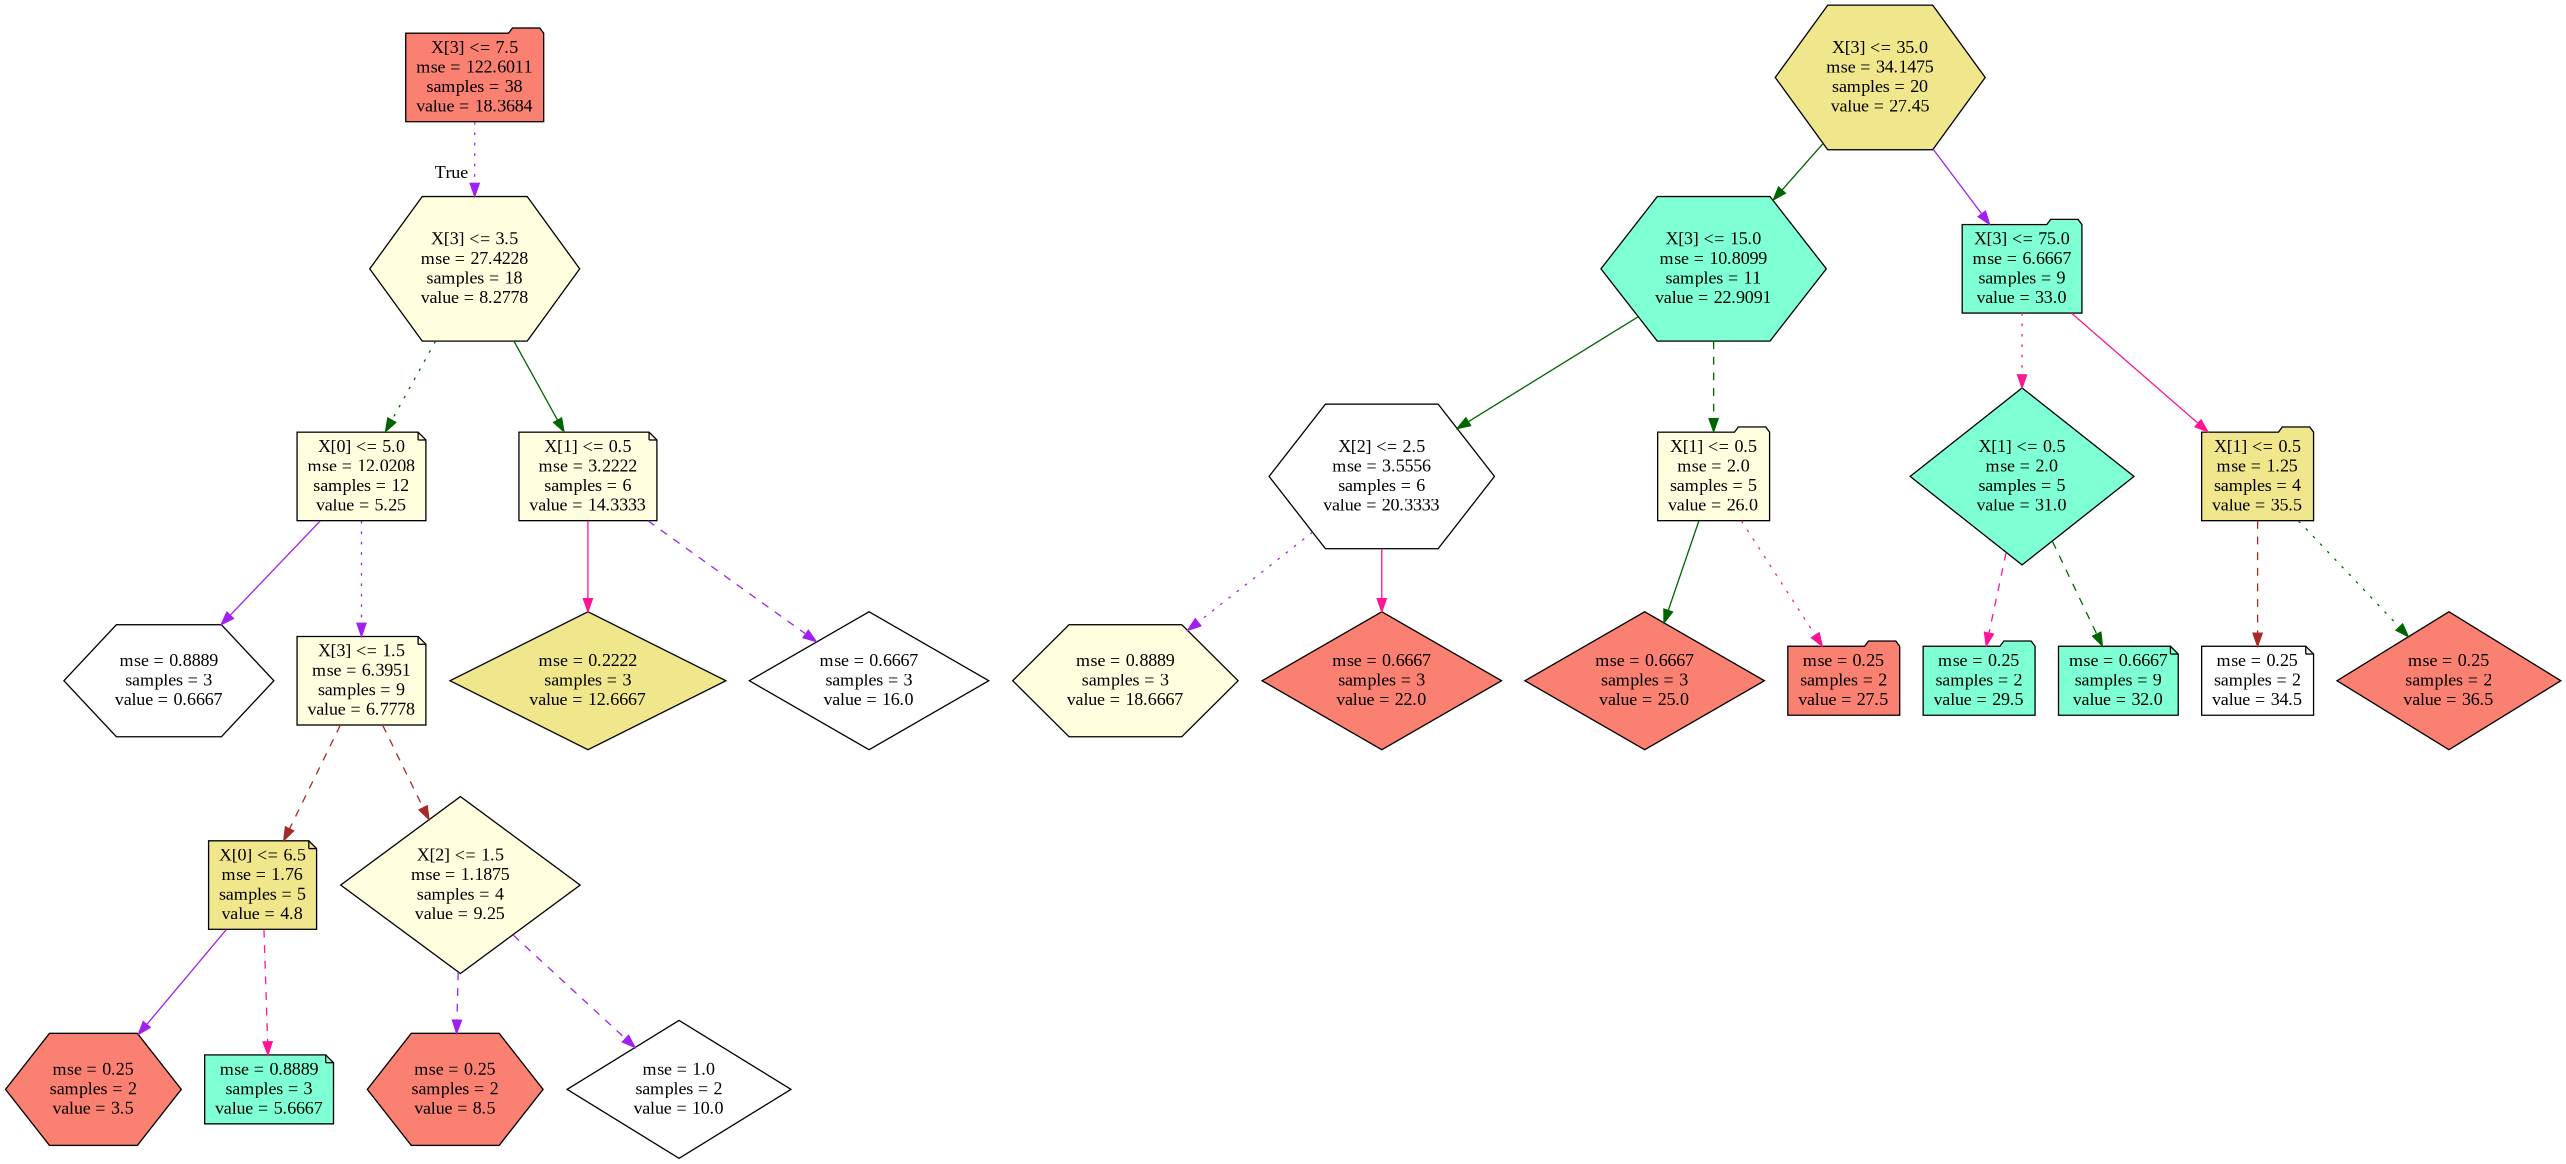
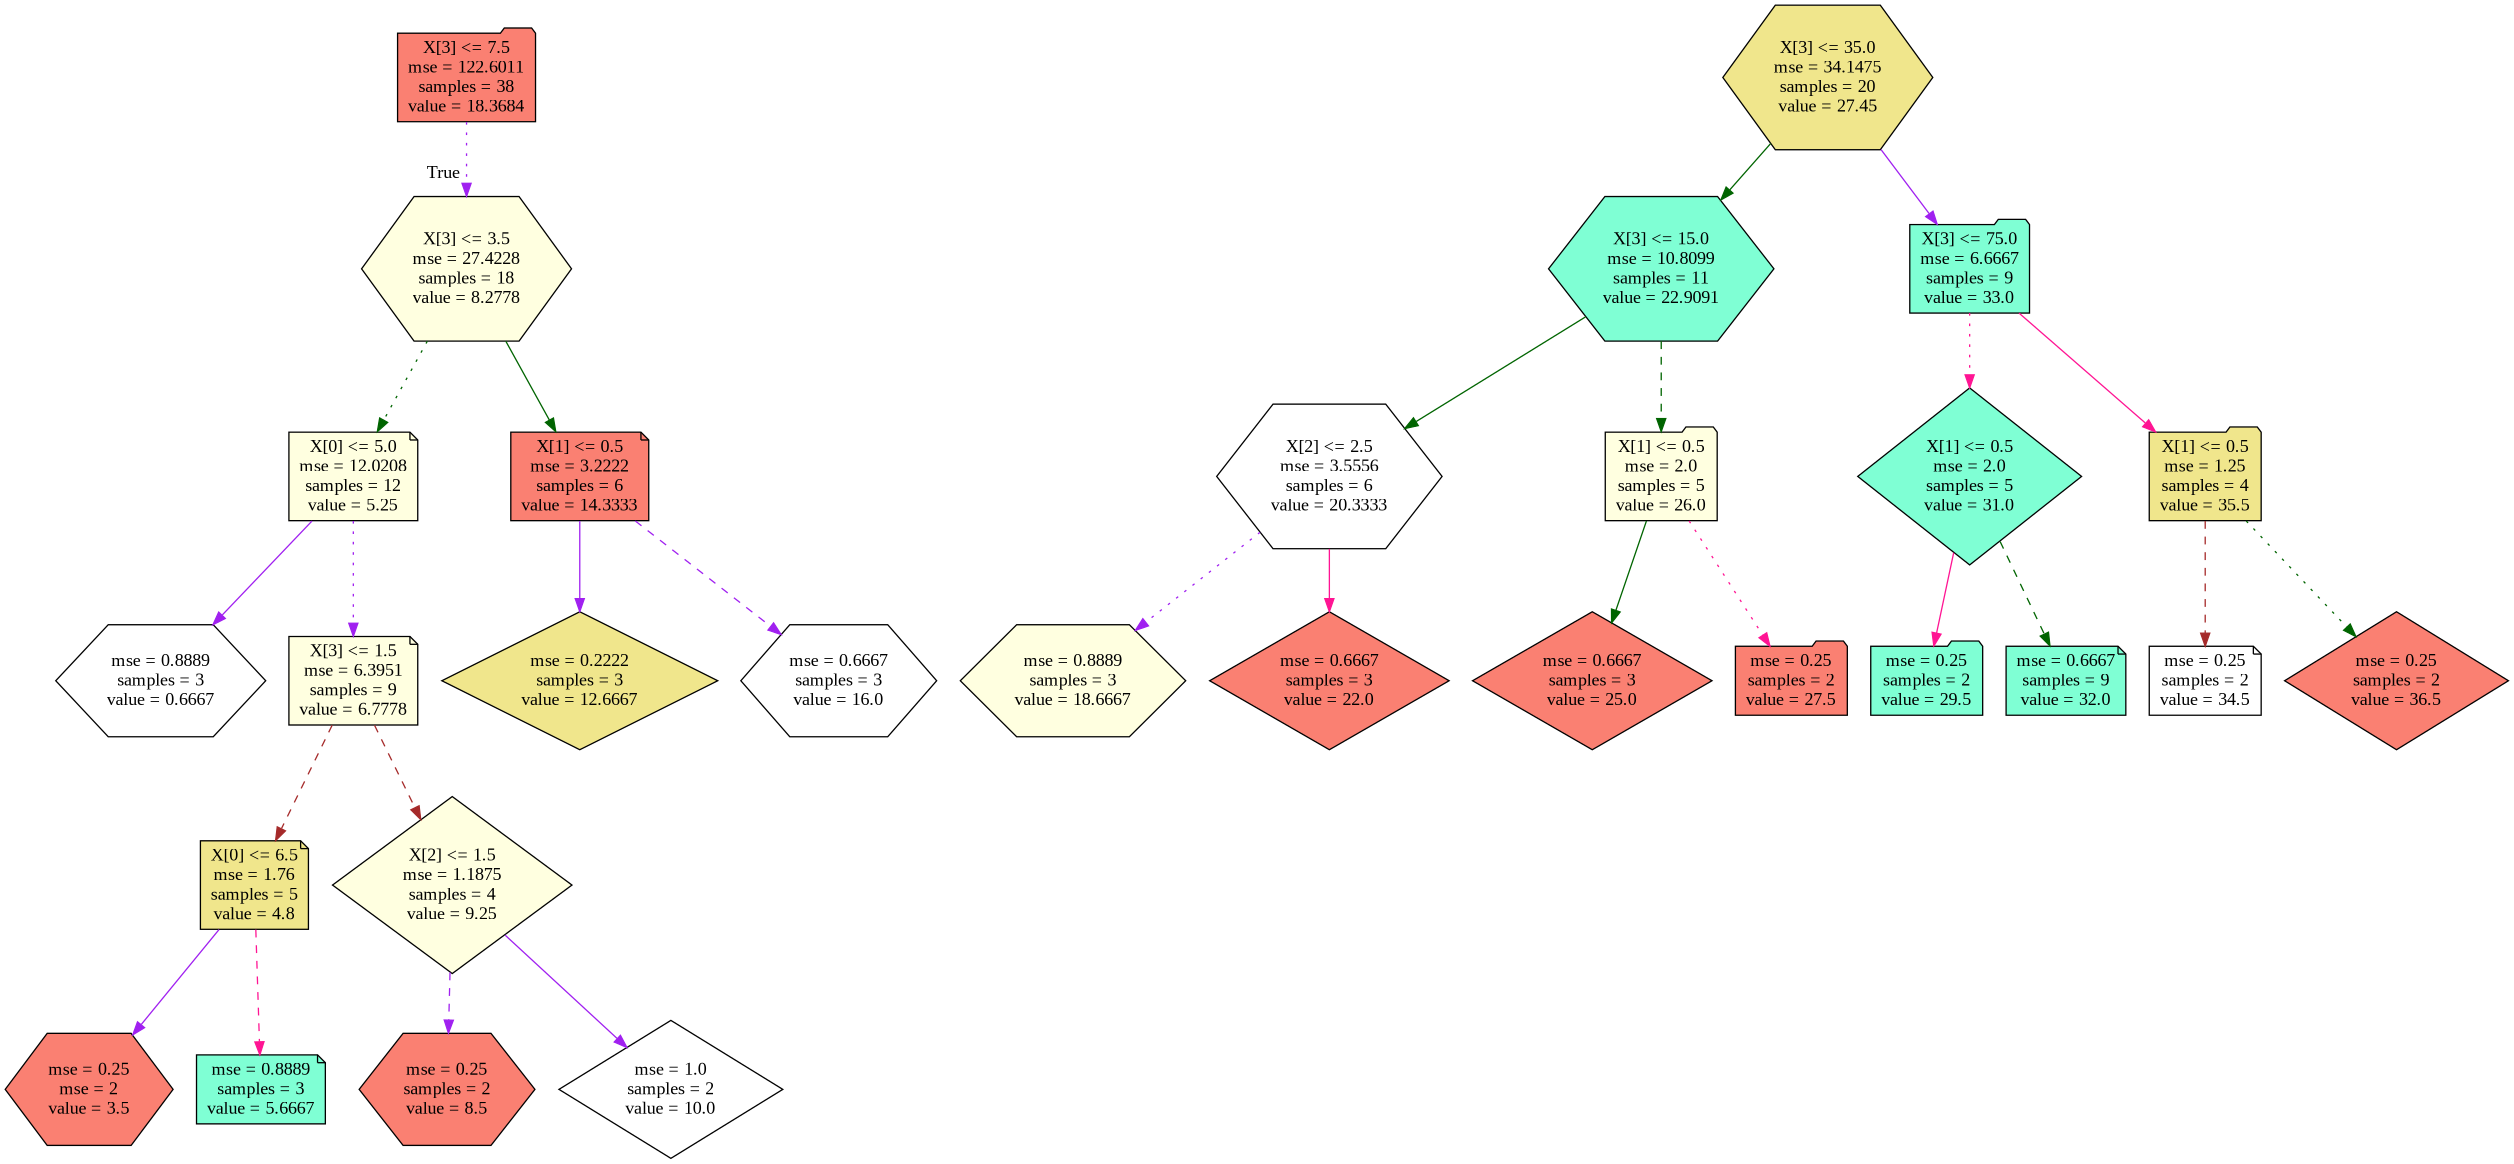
  digraph {
    fontname="Liberation Serif"
    node [fillcolor=salmon fontname="Liberation Serif" shape=hexagon style=filled]
    edge [color=purple fontname="Liberation Serif" style=solid]
    n1 [label="X[3] <= 7.5\nmse = 122.6011\nsamples = 38\nvalue = 18.3684" shape=folder]
    n2 [fillcolor=lightyellow label="X[3] <= 3.5\nmse = 27.4228\nsamples = 18\nvalue = 8.2778"]
    n3 [fillcolor=lightyellow label="X[0] <= 5.0\nmse = 12.0208\nsamples = 12\nvalue = 5.25" shape=note]
-   n4 [fillcolor=lightyellow label="X[1] <= 0.5\nmse = 3.2222\nsamples = 6\nvalue = 14.3333" shape=note]
+   n4 [label="X[1] <= 0.5\nmse = 3.2222\nsamples = 6\nvalue = 14.3333" shape=note]
    n5 [fillcolor=khaki label="X[3] <= 35.0\nmse = 34.1475\nsamples = 20\nvalue = 27.45"]
    n6 [fillcolor=aquamarine label="X[3] <= 15.0\nmse = 10.8099\nsamples = 11\nvalue = 22.9091"]
    n7 [fillcolor=aquamarine label="X[3] <= 75.0\nmse = 6.6667\nsamples = 9\nvalue = 33.0" shape=folder]
    n8 [fillcolor=white label="mse = 0.8889\nsamples = 3\nvalue = 0.6667"]
    n9 [fillcolor=lightyellow label="X[3] <= 1.5\nmse = 6.3951\nsamples = 9\nvalue = 6.7778" shape=note]
    n10 [fillcolor=khaki label="mse = 0.2222\nsamples = 3\nvalue = 12.6667" shape=diamond]
-   n11 [fillcolor=white label="mse = 0.6667\nsamples = 3\nvalue = 16.0" shape=diamond]
+   n11 [fillcolor=white label="mse = 0.6667\nsamples = 3\nvalue = 16.0"]
    n12 [fillcolor=khaki label="X[0] <= 6.5\nmse = 1.76\nsamples = 5\nvalue = 4.8" shape=note]
    n13 [fillcolor=lightyellow label="X[2] <= 1.5\nmse = 1.1875\nsamples = 4\nvalue = 9.25" shape=diamond]
-   n14 [label="mse = 0.25\nsamples = 2\nvalue = 3.5"]
+   n14 [label="mse = 0.25\nmse = 2\nvalue = 3.5"]
    n15 [fillcolor=aquamarine label="mse = 0.8889\nsamples = 3\nvalue = 5.6667" shape=note]
    n16 [label="mse = 0.25\nsamples = 2\nvalue = 8.5"]
    n17 [fillcolor=white label="mse = 1.0\nsamples = 2\nvalue = 10.0" shape=diamond]
    n18 [fillcolor=white label="X[2] <= 2.5\nmse = 3.5556\nsamples = 6\nvalue = 20.3333"]
    n19 [fillcolor=lightyellow label="X[1] <= 0.5\nmse = 2.0\nsamples = 5\nvalue = 26.0" shape=folder]
    n20 [fillcolor=aquamarine label="X[1] <= 0.5\nmse = 2.0\nsamples = 5\nvalue = 31.0" shape=diamond]
    n21 [fillcolor=khaki label="X[1] <= 0.5\nmse = 1.25\nsamples = 4\nvalue = 35.5" shape=folder]
    n22 [fillcolor=lightyellow label="mse = 0.8889\nsamples = 3\nvalue = 18.6667"]
    n23 [label="mse = 0.6667\nsamples = 3\nvalue = 22.0" shape=diamond]
    n24 [label="mse = 0.6667\nsamples = 3\nvalue = 25.0" shape=diamond]
    n25 [label="mse = 0.25\nsamples = 2\nvalue = 27.5" shape=folder]
    n26 [fillcolor=aquamarine label="mse = 0.25\nsamples = 2\nvalue = 29.5" shape=folder]
    n27 [fillcolor=aquamarine label="mse = 0.6667\nsamples = 9\nvalue = 32.0" shape=note]
    n28 [fillcolor=white label="mse = 0.25\nsamples = 2\nvalue = 34.5" shape=note]
    n29 [label="mse = 0.25\nsamples = 2\nvalue = 36.5" shape=diamond]
    n1 -> n2 [headlabel=True labelangle=45 labeldistance=2.5 style=dotted]
    n2 -> n3 [color=darkgreen style=dotted]
    n2 -> n4 [color=darkgreen]
    n3 -> n8
    n3 -> n9 [style=dotted]
-   n4 -> n10 [color=deeppink]
+   n4 -> n10
    n4 -> n11 [style=dashed]
    n5 -> n6 [color=darkgreen]
    n5 -> n7
    n6 -> n18 [color=darkgreen]
    n6 -> n19 [color=darkgreen style=dashed]
    n7 -> n20 [color=deeppink style=dotted]
    n7 -> n21 [color=deeppink]
    n9 -> n12 [color=brown style=dashed]
    n9 -> n13 [color=brown style=dashed]
    n12 -> n14
    n12 -> n15 [color=deeppink style=dashed]
    n13 -> n16 [style=dashed]
-   n13 -> n17 [style=dashed]
+   n13 -> n17
    n18 -> n22 [style=dotted]
    n18 -> n23 [color=deeppink]
    n19 -> n24 [color=darkgreen]
    n19 -> n25 [color=deeppink style=dotted]
-   n20 -> n26 [color=deeppink style=dashed]
+   n20 -> n26 [color=deeppink]
    n20 -> n27 [color=darkgreen style=dashed]
    n21 -> n28 [color=brown style=dashed]
    n21 -> n29 [color=darkgreen style=dotted]
  }
